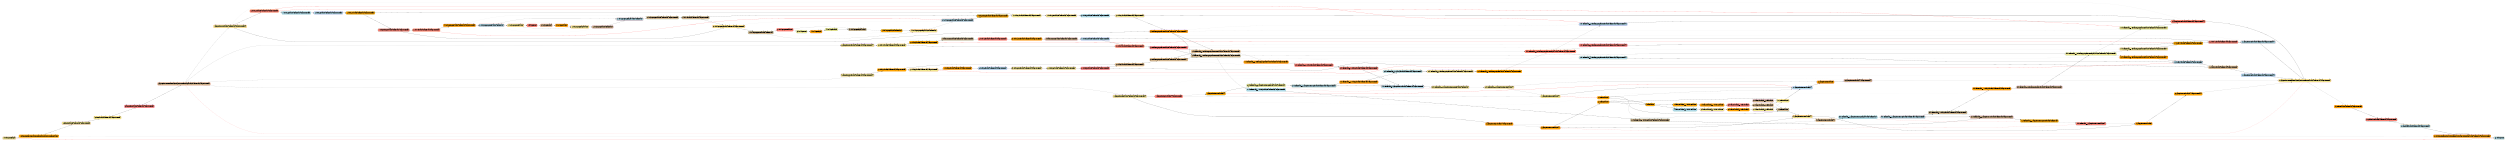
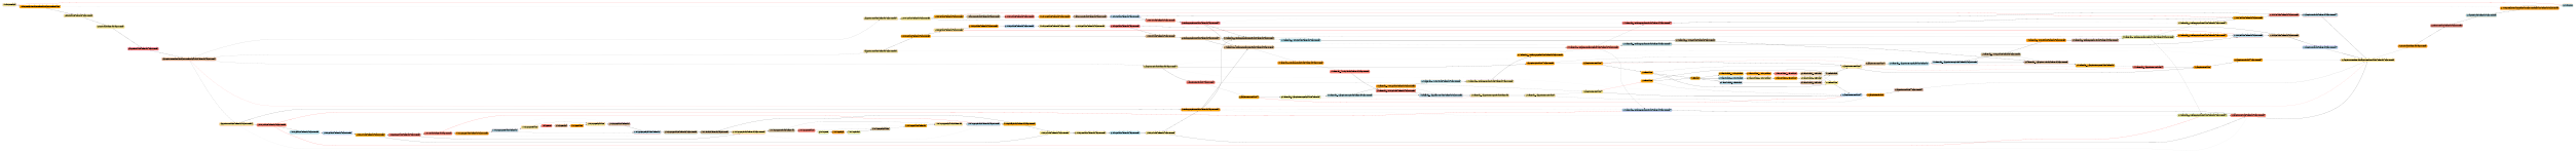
  digraph {
    rankdir=LR
    node [color=purple fillcolor=khaki fontcolor="#000000" fontsize=9 shape=box style="filled, rounded"]
    edge [arrowhead=onormal arrowtail=none]
    n1 [label="1. vdouble__30_use_F_marginal"]
    n2 [color=darkorange fillcolor=orange label="2. vdouble__30_itemPlayerIndex_nMatches__nTeamsPerMatch__nPlayersMinusPerTeam__F[nMatches]"]
    n3 [color=darkorange fillcolor=lightblue label="133. vdouble__30_use_B"]
    n4 [label="3. perf_from_ds_F[nMatches][nTeamsPerMatch][nPlayersMinusPerTeam]"]
    n5 [fillcolor=orange label="132. vdouble__30_itemPlayerIndex_nMatches__nTeamsPerMatch__nPlayersMinusPerTeam__B[nMatches][nTeamsPerMatch][nPlayersMinusPerTeam]"]
    n6 [color=darkorange label="4. perf_n_m_F[nMatches][nTeamsPerMatch][nPlayersMinusPerTeam]"]
    n7 [fillcolor=salmon label="5. player_perf_t__n_F[nMatches][nTeamsPerMatch][nPlayersMinusPerTeam]"]
    n8 [color=red fillcolor=tan label="6. player_perf_t__n_uses_F_nTeamsPerMatch__nPlayersMinusPerTeam__marginal[nMatches][nTeamsPerMatch][nPlayersMinusPerTeam]"]
    n9 [color=red label="7. player_perf_t__n_uses_F[nMatches][nTeamsPerMatch][nPlayersMinusPerTeam][3]"]
    n10 [label="8. player_perf_t__n_uses_F[nMatches][nTeamsPerMatch][nPlayersMinusPerTeam][1]"]
    n11 [label="9. player_perf_t__n_uses_F[nMatches][nTeamsPerMatch][nPlayersMinusPerTeam][2]"]
    n12 [label="10. player_perf_t__n_uses_F[nMatches][nTeamsPerMatch][nPlayersMinusPerTeam][0]"]
    n13 [color=red label="128. player_perf_t__n_uses_B_nTeamsPerMatch__nPlayersMinusPerTeam__toDef[nMatches][nTeamsPerMatch][nPlayersMinusPerTeam]"]
    n14 [color=darkorange fillcolor=salmon label="13. vdouble161_F[nMatches][nTeamsPerMatch][nPlayersMinusPerTeam]"]
    n15 [fillcolor=orange label="54. Perfomance_opposing_team_uses_B[nMatches][nTeamsPerMatch][nPlayersMinusPerTeam][2]"]
    n16 [color=darkorange fillcolor=salmon label="113. player_perf_t__n_uses_B[nMatches][nTeamsPerMatch][nPlayersMinusPerTeam][3]"]
    n17 [color=darkorange label="35. vdouble142_F[nMatches][nTeamsPerMatch][nPlayersMinusPerTeam]"]
    n18 [color=red fillcolor=lightblue label="127. player_perf_t__n_uses_B[nMatches][nTeamsPerMatch][nPlayersMinusPerTeam][1]"]
    n19 [color=darkorange fillcolor=orange label="55. vdouble152_F[nMatches][nTeamsPerMatch][nPlayersMinusPerTeam]"]
    n20 [fillcolor=lightblue label="117. player_perf_t__n_uses_B[nMatches][nTeamsPerMatch][nPlayersMinusPerTeam][2]"]
    n21 [color=red fillcolor=salmon label="11. player_perf_t__n_depth1_F[nMatches][0][nPlayersMinusPerTeam]"]
    n22 [color=red fillcolor=orange label="12. player_perf_t__n_depth1_F[nMatches][1][nPlayersMinusPerTeam]"]
    n23 [fillcolor=tan label="123. player_perf_t__n_uses_B[nMatches][0][nPlayersMinusPerTeam][0]"]
    n24 [color=darkorange fillcolor=orange label="125. player_perf_t__n_uses_B[nMatches][1][nPlayersMinusPerTeam][0]"]
    n25 [color=red fillcolor=orange label="129. perf_n_m_B[nMatches][nTeamsPerMatch][nPlayersMinusPerTeam]"]
    n26 [color=teal fillcolor=lightblue label="14. vdouble163_F[nMatches][nTeamsPerMatch][nPlayersMinusPerTeam]"]
    n27 [color=teal label="100. if (nTeamsPerMatch==1) Perfomance_opposing_team_uses_F[nMatches][nTeamsPerMatch][nPlayersMinusPerTeam][2]"]
    n28 [fillcolor=lightblue label="110. if (nTeamsPerMatch==0) Perfomance_opposing_team_uses_F[nMatches][nTeamsPerMatch][nPlayersMinusPerTeam][2]"]
    n29 [color=darkorange fillcolor=tan label="67. if (nTeamsPerMatch==0) Perfomance_opposing_team_uses_B_toDef[nMatches][nTeamsPerMatch][nPlayersMinusPerTeam]"]
    n30 [color=teal fillcolor=tan label="95. if (nTeamsPerMatch==1) Perfomance_opposing_team_uses_B_toDef2[nMatches][nTeamsPerMatch][nPlayersMinusPerTeam]"]
    n31 [color=teal fillcolor=orange label="36. vdouble145_F[nMatches][nTeamsPerMatch][nPlayersMinusPerTeam]"]
    n32 [color=darkorange fillcolor=salmon label="42. vdouble144_B[nMatches][nTeamsPerMatch][nPlayersMinusPerTeam]"]
    n33 [color=red label="56. vdouble155_F[nMatches][nTeamsPerMatch][nPlayersMinusPerTeam]"]
    n34 [color=darkorange fillcolor=tan label="62. vdouble154_B[nMatches][nTeamsPerMatch][nPlayersMinusPerTeam]"]
    n35 [color=teal fillcolor=orange label="66. player_perf_t__n_item0_uses_F[nMatches][0]"]
    n36 [color=darkorange label="77. player_perf_t__n_item0_uses_F[nMatches][1]"]
    n37 [color=red fillcolor=orange label="64. player_perf_t__n_item1_uses_F[nMatches][1]"]
    n38 [color=darkorange fillcolor=tan label="92. player_perf_t__n_item1_uses_F[nMatches][0]"]
    n39 [color=teal label="68. if (nTeamsPerMatch==0) player_perf_t__n_item0_rep_F_marginal[nMatches][nTeamsPerMatch]"]
    n40 [fillcolor=lightblue label="121. player_perf_t__n_item0_uses_B[nMatches][1]"]
    n41 [color=darkorange fillcolor=orange label="78. SumTeam1_F[nMatches]"]
    n42 [color=darkorange fillcolor=orange label="65. SumTeam2_F[nMatches]"]
    n43 [color=red label="91. player_perf_t__n_item1_uses_B[nMatches][1]"]
    n44 [color=teal fillcolor=salmon label="119. if (nTeamsPerMatch==1) player_perf_t__n_item1_uses_B[nMatches][0]"]
    n45 [color=teal fillcolor=lightblue label="93. if (nTeamsPerMatch==1) player_perf_t__n_item1_rep_F_marginal[nMatches][nTeamsPerMatch]"]
    n46 [fillcolor=lightblue label="15. vdouble165_F[nMatches][nTeamsPerMatch][nPlayersMinusPerTeam]"]
    n47 [color=teal fillcolor=orange label="16. vdouble167_F[nMatches][nTeamsPerMatch][nPlayersMinusPerTeam]"]
    n48 [color=teal fillcolor=salmon label="17. Under_performing_F[nMatches][nTeamsPerMatch][nPlayersMinusPerTeam]"]
    n49 [color=darkorange label="50. vdouble167_B[nMatches][nTeamsPerMatch][nPlayersMinusPerTeam]"]
    n50 [color=darkorange fillcolor=salmon label="18. vbool17_F[nMatches][nTeamsPerMatch][nPlayersMinusPerTeam]"]
    n51 [color=red label="30. vbool14_rep_rep_rep_B[nMatches][nTeamsPerMatch][nPlayersMinusPerTeam]"]
    n52 [label="51. vdouble165_use_B[nMatches][nTeamsPerMatch][nPlayersMinusPerTeam]"]
    n53 [fillcolor=orange label="19. vbool15_rep_rep_rep_B[nMatches][nTeamsPerMatch][nPlayersMinusPerTeam]"]
    n54 [color=red fillcolor=lightblue label="48. vbool14_rep_rep_rep_F[nMatches][nTeamsPerMatch][nPlayersMinusPerTeam]"]
    n55 [color=teal fillcolor=tan label="31. vbool14_rep_rep_rep_B_toDef[nMatches][nTeamsPerMatch]"]
    n56 [color=red fillcolor=lightblue label="20. vbool15_rep_rep_rep_B_toDef[nMatches][nTeamsPerMatch]"]
    n57 [color=teal fillcolor=tan label="28. vbool15_rep_rep_rep_F[nMatches][nTeamsPerMatch][nPlayersMinusPerTeam]"]
    n58 [color=teal fillcolor=orange label="49. Under_performing_B[nMatches][nTeamsPerMatch][nPlayersMinusPerTeam]"]
    n59 [color=red label="21. vbool15_rep_rep_B_toDef[nMatches]"]
    n60 [fillcolor=tan label="26. vbool15_rep_rep_F[nMatches][nTeamsPerMatch]"]
    n61 [color=red fillcolor=lightblue label="27. vbool15_rep_rep_rep_F_marginal[nMatches][nTeamsPerMatch]"]
    n62 [color=teal fillcolor=tan label="29. vbool17_B[nMatches][nTeamsPerMatch][nPlayersMinusPerTeam]"]
    n63 [color=red fillcolor=salmon label="22. skill15_rep_B_toDef"]
    n64 [color=red fillcolor=orange label="24. vbool15_rep_F[nMatches]"]
    n65 [color=red label="25. vbool15_rep_rep_F_marginal[nMatches]"]
    n66 [color=red fillcolor=tan label="23. vbool15_rep_F_marginal"]
    n67 [color=red fillcolor=salmon label="32. vbool14_rep_rep_B_toDef[nMatches]"]
    n68 [color=teal fillcolor=orange label="46. vbool14_rep_rep_F[nMatches][nTeamsPerMatch]"]
    n69 [color=red label="47. vbool14_rep_rep_rep_F_marginal[nMatches][nTeamsPerMatch]"]
-   n70 [color=teal label="33. vbool14_rep_B_toDef"]
+   n70 [color=teal label="33. from14_rep_B_toDef"]
    n71 [color=teal label="44. vbool14_rep_F[nMatches]"]
    n72 [color=teal fillcolor=tan label="45. vbool14_rep_rep_F_marginal[nMatches]"]
    n73 [fillcolor=orange label="34. vbool14_rep_F_marginal"]
    n74 [color=teal fillcolor=tan label="37. death_count_m__t__n_F[nMatches][nTeamsPerMatch][nPlayersMinusPerTeam]"]
    n75 [color=teal fillcolor=orange label="114. vdouble144_F[nMatches][nTeamsPerMatch][nPlayersMinusPerTeam]"]
    n76 [fillcolor=salmon label="43. Perfomance_opposing_team_uses_B[nMatches][nTeamsPerMatch][nPlayersMinusPerTeam][0]"]
    n77 [color=red fillcolor=salmon label="38. vdouble148_F[nMatches][nTeamsPerMatch][nPlayersMinusPerTeam]"]
    n78 [color=teal fillcolor=salmon label="126. vdouble142_B[nMatches][nTeamsPerMatch][nPlayersMinusPerTeam]"]
    n79 [color=red fillcolor=orange label="39. vdouble148_use_B[nMatches][nTeamsPerMatch][nPlayersMinusPerTeam]"]
    n80 [fillcolor=tan label="40. death_count_m__t__n_B[nMatches][nTeamsPerMatch][nPlayersMinusPerTeam]"]
    n81 [fillcolor=lightblue label="41. vdouble145_B[nMatches][nTeamsPerMatch][nPlayersMinusPerTeam]"]
    n82 [label="104. if (nTeamsPerMatch==1) Perfomance_opposing_team_uses_F[nMatches][nTeamsPerMatch][nPlayersMinusPerTeam][0]"]
    n83 [fillcolor=salmon label="111. if (nTeamsPerMatch==0) Perfomance_opposing_team_uses_F[nMatches][nTeamsPerMatch][nPlayersMinusPerTeam][0]"]
    n84 [color=red fillcolor=orange label="71. if (nTeamsPerMatch==0) Perfomance_opposing_team_B[nMatches][nTeamsPerMatch][nPlayersMinusPerTeam]"]
    n85 [color=darkorange fillcolor=salmon label="109. if (nTeamsPerMatch==0) Perfomance_opposing_team_uses_F_marginal[nMatches][nTeamsPerMatch][nPlayersMinusPerTeam]"]
    n86 [color=teal label="99. if (nTeamsPerMatch==1) Perfomance_opposing_team_uses_F_marginal2[nMatches][nTeamsPerMatch][nPlayersMinusPerTeam]"]
    n87 [color=teal fillcolor=lightblue label="101. if (nTeamsPerMatch==1) vdouble139_B[nMatches][nTeamsPerMatch][nPlayersMinusPerTeam]"]
    n88 [color=teal fillcolor=lightblue label="52. vdouble163_B[nMatches][nTeamsPerMatch][nPlayersMinusPerTeam]"]
    n89 [label="53. vdouble161_B[nMatches][nTeamsPerMatch][nPlayersMinusPerTeam]"]
    n90 [fillcolor=orange label="57. vdouble156_F[nMatches][nTeamsPerMatch][nPlayersMinusPerTeam]"]
    n91 [color=red fillcolor=lightblue label="115. vdouble154_F[nMatches][nTeamsPerMatch][nPlayersMinusPerTeam]"]
    n92 [color=darkorange fillcolor=tan label="63. Perfomance_opposing_team_uses_B[nMatches][nTeamsPerMatch][nPlayersMinusPerTeam][1]"]
    n93 [fillcolor=lightblue label="58. vdouble158_F[nMatches][nTeamsPerMatch][nPlayersMinusPerTeam]"]
    n94 [color=darkorange fillcolor=tan label="116. vdouble152_B[nMatches][nTeamsPerMatch][nPlayersMinusPerTeam]"]
    n95 [label="59. vdouble158_use_B[nMatches][nTeamsPerMatch][nPlayersMinusPerTeam]"]
    n96 [label="60. vdouble156_B[nMatches][nTeamsPerMatch][nPlayersMinusPerTeam]"]
    n97 [fillcolor=salmon label="61. vdouble155_B[nMatches][nTeamsPerMatch][nPlayersMinusPerTeam]"]
    n98 [color=red fillcolor=orange label="105. if (nTeamsPerMatch==1) Perfomance_opposing_team_uses_F[nMatches][nTeamsPerMatch][nPlayersMinusPerTeam][1]"]
    n99 [color=darkorange fillcolor=lightblue label="112. if (nTeamsPerMatch==0) Perfomance_opposing_team_uses_F[nMatches][nTeamsPerMatch][nPlayersMinusPerTeam][1]"]
    n100 [color=teal fillcolor=orange label="79. Diff_F[nMatches]"]
    n101 [color=darkorange label="120. SumTeam1_B[nMatches]"]
    n102 [fillcolor=orange label="124. player_perf_t__n_item1_B[nMatches]"]
    n103 [color=teal fillcolor=orange label="80. if (team2wins[nMatches]==1) vdouble176_F[nMatches]"]
    n104 [color=teal fillcolor=lightblue label="84. if (team2wins[nMatches]==0) vdouble174_F[nMatches]"]
+   n105 [color=red fillcolor=lightblue label="88. if (team2wins[nMatches]==2) Diff_2__B[nMatches]"]
    n106 [color=darkorange fillcolor=lightblue label="69. if (nTeamsPerMatch==0) player_perf_t__n_item0_rep_F[nMatches][nTeamsPerMatch][nPlayersMinusPerTeam]"]
    n107 [label="75. if (nTeamsPerMatch==0) player_perf_t__n_item0_rep_B_toDef[nMatches][nTeamsPerMatch]"]
    n108 [fillcolor=orange label="122. player_perf_t__n_item0_B[nMatches]"]
    n109 [color=red fillcolor=salmon label="72. if (nTeamsPerMatch==0) vdouble134_B[nMatches][nTeamsPerMatch][nPlayersMinusPerTeam]"]
    n110 [color=red fillcolor=orange label="70. if (nTeamsPerMatch==0) vdouble133_F[nMatches][nTeamsPerMatch][nPlayersMinusPerTeam]"]
    n111 [color=red fillcolor=lightblue label="74. if (nTeamsPerMatch==0) player_perf_t__n_0_0__B[nMatches][nTeamsPerMatch][nPlayersMinusPerTeam]"]
    n112 [label="76. if (nTeamsPerMatch==0) player_perf_t__n_item0_uses_B[nMatches][0]"]
    n113 [color=darkorange fillcolor=lightblue label="106. if (nTeamsPerMatch==0) vdouble134_F[nMatches][nTeamsPerMatch][nPlayersMinusPerTeam]"]
    n114 [label="107. if (nTeamsPerMatch==0) Perfomance_opposing_team_0__F[nMatches][nTeamsPerMatch][nPlayersMinusPerTeam]"]
    n115 [color=teal fillcolor=salmon label="73. if (nTeamsPerMatch==0) vdouble133_B[nMatches][nTeamsPerMatch][nPlayersMinusPerTeam]"]
    n116 [color=teal fillcolor=tan label="90. SumTeam2_B[nMatches]"]
    n117 [color=red fillcolor=orange label="81. if (team2wins[nMatches]==1) vdouble176_B[nMatches]"]
    n118 [label="85. if (team2wins[nMatches]==0) vdouble174_B[nMatches]"]
    n119 [fillcolor=tan label="89. if (team2wins[nMatches]==2) Diff_B[nMatches]"]
    n120 [color=red fillcolor=salmon label="82. if (team2wins[nMatches]==1) Diff_1__B[nMatches]"]
    n121 [color=darkorange fillcolor=tan label="83. if (team2wins[nMatches]==1) Diff_B[nMatches]"]
    n122 [color=darkorange fillcolor=orange label="86. if (team2wins[nMatches]==0) Diff_0__B[nMatches]"]
    n123 [label="87. if (team2wins[nMatches]==0) Diff_B[nMatches]"]
    n124 [color=red fillcolor=lightblue label="94. if (nTeamsPerMatch==1) player_perf_t__n_item1_rep_F[nMatches][nTeamsPerMatch][nPlayersMinusPerTeam]"]
    n125 [color=teal fillcolor=orange label="118. if (nTeamsPerMatch==1) player_perf_t__n_item1_rep_B_toDef[nMatches][nTeamsPerMatch]"]
    n126 [color=teal fillcolor=tan label="96. if (nTeamsPerMatch==1) vdouble138_F[nMatches][nTeamsPerMatch][nPlayersMinusPerTeam]"]
    n127 [fillcolor=tan label="103. if (nTeamsPerMatch==1) player_perf_t__n_1_1__B[nMatches][nTeamsPerMatch][nPlayersMinusPerTeam]"]
    n128 [color=red fillcolor=orange label="97. if (nTeamsPerMatch==1) vdouble139_F[nMatches][nTeamsPerMatch][nPlayersMinusPerTeam]"]
    n129 [color=teal fillcolor=tan label="102. if (nTeamsPerMatch==1) vdouble138_B[nMatches][nTeamsPerMatch][nPlayersMinusPerTeam]"]
    n130 [fillcolor=tan label="98. if (nTeamsPerMatch==1) Perfomance_opposing_team_1__F[nMatches][nTeamsPerMatch][nPlayersMinusPerTeam]"]
    n131 [color=darkorange fillcolor=orange label="108. if (nTeamsPerMatch==0) Perfomance_opposing_team_F[nMatches][nTeamsPerMatch][nPlayersMinusPerTeam]"]
    n132 [color=teal fillcolor=salmon label="130. perf_from_ds_use_B[nMatches][nTeamsPerMatch][nPlayersMinusPerTeam]"]
    n133 [color=darkorange fillcolor=lightblue label="131. Damped_skill_B[nMatches][nTeamsPerMatch][nPlayersMinusPerTeam]"]
    n1 -> n2
    n1 -> n3 [color="#FF0000" dir=back arrowhead=""]
    n2 -> n4 [arrowhead=tee]
    n2 -> n5 [color="#D3D3D3" dir=back arrowhead=""]
    n4 -> n6
    n5 -> n3
    n5 -> n5 [arrowhead=tee]
    n6 -> n7 [arrowhead=tee]
    n7 -> n8
    n8 -> n9 [style=dashed]
    n8 -> n10 [arrowhead=tee style=dashed]
    n8 -> n11 [arrowhead=tee style=dashed]
    n8 -> n12 [arrowhead=tee style=dashed]
    n8 -> n13 [color="#FF0000" dir=back style=dashed arrowhead=""]
    n9 -> n14
    n9 -> n15
    n9 -> n16 [color="#D3D3D3" dir=back arrowhead=""]
    n10 -> n17 [arrowhead=normal]
    n10 -> n18 [color="#D3D3D3" dir=back arrowhead=""]
    n11 -> n19 [arrowhead=tee]
    n11 -> n20 [color="#D3D3D3" dir=back arrowhead=""]
    n12 -> n21
    n12 -> n22 [arrowhead=normal]
    n12 -> n23 [color="#D3D3D3" dir=back style=dashed arrowhead=""]
    n12 -> n24 [color="#D3D3D3" dir=back style=dashed arrowhead=""]
    n13 -> n25 [style=dashed]
    n14 -> n26 [arrowhead=normal]
    n14 -> n27 [color="#FF0000" dir=back arrowhead=""]
    n14 -> n28 [color="#FF0000" dir=back arrowhead=""]
    n15 -> n27 [color="#D3D3D3" arrowhead=""]
    n15 -> n28 [color="#D3D3D3" arrowhead=""]
    n15 -> n29 [arrowhead=normal]
    n15 -> n30 [arrowhead=tee]
    n16 -> n13
    n17 -> n31
    n17 -> n32 [arrowhead=tee]
    n18 -> n13
    n19 -> n33 [arrowhead=normal]
    n19 -> n34
    n20 -> n13 [arrowhead=tee]
    n21 -> n35 [arrowhead=normal style=dashed]
    n21 -> n36 [style=dashed]
    n22 -> n37 [style=dashed]
    n22 -> n38 [style=dashed]
    n23 -> n13 [style=dashed]
    n24 -> n13 [arrowhead=tee style=dashed]
    n25 -> n132 [arrowhead=tee]
    n26 -> n46 [arrowhead=normal]
    n27 -> n16 [arrowhead=tee]
    n28 -> n16 [arrowhead=tee]
    n29 -> n84 [style=dashed]
    n29 -> n85 [arrowhead=normal style=dashed]
    n30 -> n86 [style=dashed]
    n30 -> n87 [style=dashed]
    n31 -> n74
    n31 -> n75 [color="#FF0000" dir=back arrowhead=""]
    n32 -> n76 [arrowhead=normal]
    n33 -> n90
    n33 -> n91 [color="#FF0000" dir=back arrowhead=""]
    n34 -> n92
    n35 -> n39 [arrowhead=normal]
    n35 -> n40 [color="#FF0000" dir=back arrowhead=""]
    n36 -> n40 [arrowhead=normal]
    n36 -> n41 [color="#FF0000"]
    n37 -> n42 [arrowhead=normal]
    n37 -> n43 [arrowhead=normal]
    n37 -> n44 [color="#FF0000" dir=back style=dashed arrowhead=""]
    n38 -> n45 [arrowhead=tee]
    n39 -> n106 [arrowhead=normal style=dashed]
    n39 -> n107 [color="#FF0000" dir=back style=dashed arrowhead=""]
    n40 -> n108 [arrowhead=tee]
    n41 -> n40 [arrowhead=normal style=dashed]
    n41 -> n100
    n41 -> n116 [arrowhead=tee]
    n42 -> n43 [arrowhead=tee style=dashed]
    n42 -> n100 [arrowhead=tee]
    n42 -> n101
    n43 -> n38
    n43 -> n102
    n44 -> n102 [arrowhead=normal style=dashed]
    n45 -> n124 [style=dashed]
    n45 -> n125 [color="#FF0000" dir=back style=dashed arrowhead=""]
    n46 -> n47 [arrowhead=normal]
    n47 -> n48 [arrowhead=normal]
    n47 -> n49
    n48 -> n50 [arrowhead=tee]
    n48 -> n51
    n49 -> n52 [arrowhead=normal]
    n50 -> n53 [arrowhead=normal]
    n50 -> n54 [color="#FF0000" dir=back arrowhead=""]
    n51 -> n54 [color="#D3D3D3" arrowhead=""]
    n51 -> n55 [arrowhead=normal]
    n52 -> n88 [arrowhead=normal]
    n53 -> n56 [arrowhead=tee]
    n53 -> n57 [color="#D3D3D3" arrowhead=""]
    n54 -> n58 [arrowhead=normal]
    n55 -> n67 [style=dashed]
    n55 -> n68 [color="#D3D3D3" style=dashed arrowhead=""]
    n55 -> n69 [style=dashed]
    n56 -> n59 [arrowhead=normal style=dashed]
    n56 -> n60 [color="#D3D3D3" style=dashed arrowhead=""]
    n56 -> n61 [arrowhead=normal style=dashed]
    n57 -> n62 [arrowhead=tee]
    n58 -> n49 [arrowhead=normal]
    n59 -> n63 [arrowhead=normal style=dashed]
    n59 -> n64 [color="#D3D3D3" style=dashed arrowhead=""]
    n59 -> n65 [arrowhead=normal style=dashed]
    n60 -> n61
    n61 -> n57 [style=dashed]
    n62 -> n51 [arrowhead=normal]
    n62 -> n58 [arrowhead=tee]
    n63 -> n66 [style=dashed]
    n64 -> n65 [arrowhead=normal]
    n65 -> n60 [arrowhead=tee style=dashed]
    n66 -> n64 [arrowhead=normal style=dashed]
    n67 -> n70 [style=dashed]
    n67 -> n71 [color="#D3D3D3" style=dashed arrowhead=""]
    n67 -> n72 [style=dashed]
    n68 -> n69 [arrowhead=normal]
    n69 -> n54 [style=dashed]
    n70 -> n73 [arrowhead=normal style=dashed]
    n71 -> n72 [arrowhead=normal]
    n72 -> n68 [style=dashed]
    n73 -> n71 [arrowhead=tee style=dashed]
    n74 -> n77
    n75 -> n78
    n76 -> n29 [arrowhead=normal]
    n76 -> n30 [arrowhead=normal]
    n76 -> n82 [color="#D3D3D3" arrowhead=""]
    n76 -> n83 [color="#D3D3D3" arrowhead=""]
    n77 -> n79 [arrowhead=tee]
    n78 -> n18 [arrowhead=tee]
    n79 -> n80 [arrowhead=tee]
    n80 -> n81 [arrowhead=tee]
    n81 -> n32 [arrowhead=normal]
    n81 -> n78
    n82 -> n75
    n83 -> n75 [arrowhead=normal]
    n84 -> n109 [arrowhead=tee style=dashed]
    n85 -> n28 [arrowhead=normal style=dashed]
    n85 -> n83 [arrowhead=normal style=dashed]
    n85 -> n99 [arrowhead=normal style=dashed]
    n86 -> n27 [arrowhead=normal style=dashed]
    n86 -> n82 [arrowhead=tee style=dashed]
    n86 -> n98 [arrowhead=normal style=dashed]
    n87 -> n129
    n88 -> n89
    n89 -> n15
    n89 -> n16 [arrowhead=tee]
    n90 -> n93
    n91 -> n94 [arrowhead=normal]
    n92 -> n29
    n92 -> n30
    n92 -> n98 [color="#D3D3D3" arrowhead=""]
    n92 -> n99 [color="#D3D3D3" arrowhead=""]
    n93 -> n95 [arrowhead=tee]
    n94 -> n20 [arrowhead=normal]
    n95 -> n96 [arrowhead=tee]
    n96 -> n97
    n97 -> n34 [arrowhead=tee]
    n97 -> n94
    n98 -> n91
    n99 -> n91 [arrowhead=normal]
    n100 -> n103 [arrowhead=normal]
    n100 -> n104 [arrowhead=tee]
+   n100 -> n105
    n101 -> n40 [arrowhead=normal]
    n102 -> n24 [arrowhead=normal]
    n103 -> n117 [arrowhead=normal]
    n104 -> n118
+   n105 -> n119 [arrowhead=tee]
    n106 -> n110
    n106 -> n111 [color="#D3D3D3" dir=back arrowhead=""]
    n106 -> n111 [arrowhead=tee]
    n107 -> n112 [arrowhead=normal style=dashed]
    n108 -> n23
    n109 -> n115 [arrowhead=normal]
    n110 -> n111 [arrowhead=normal style=dashed]
    n110 -> n113 [arrowhead=tee]
    n111 -> n107 [arrowhead=tee]
    n112 -> n36 [style=dashed]
    n112 -> n108 [style=dashed]
    n113 -> n114 [arrowhead=normal]
    n114 -> n131 [arrowhead=normal]
    n115 -> n111 [arrowhead=normal]
    n116 -> n43 [arrowhead=tee]
    n117 -> n120 [arrowhead=normal]
    n118 -> n122 [arrowhead=normal]
    n119 -> n101 [style=dashed]
    n119 -> n116 [style=dashed]
    n120 -> n121 [arrowhead=tee]
    n121 -> n101 [style=dashed]
    n121 -> n116 [style=dashed]
    n122 -> n123
    n123 -> n101 [arrowhead=tee style=dashed]
    n123 -> n116 [arrowhead=normal style=dashed]
    n124 -> n126 [arrowhead=normal]
    n124 -> n127 [color="#D3D3D3" dir=back arrowhead=""]
    n124 -> n127 [arrowhead=normal]
    n125 -> n44 [arrowhead=tee style=dashed]
    n126 -> n127 [style=dashed]
    n126 -> n128
    n127 -> n125 [arrowhead=normal]
    n128 -> n130
    n129 -> n127 [arrowhead=normal]
    n130 -> n86 [arrowhead=tee]
    n131 -> n85 [style=dashed]
    n132 -> n133
    n133 -> n5
  }
